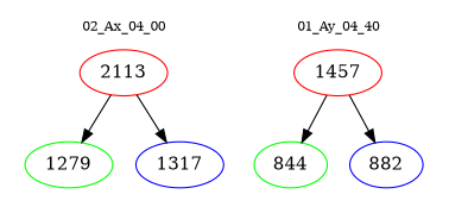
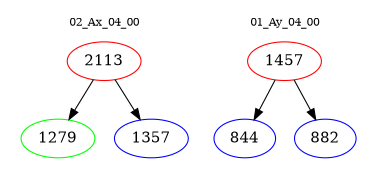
  digraph {
    node [color=red]
    edge [color=black]
    n1 [label=2113]
    n2 [color=green label=1279]
-   n3 [color=blue label=1317]
+   n3 [color=blue label=1357]
    n4 [label=1457]
-   n5 [color=green label=844]
+   n5 [color=blue label=844]
    n6 [color=blue label=882]
    subgraph cluster_1 {
      color=white
      fontsize=10
      label="02_Ax_04_00"
      n1
      n2
      n3
    }
    subgraph cluster_2 {
      color=white
      fontsize=10
-     label="01_Ay_04_40"
+     label="01_Ay_04_00"
      n4
      n5
      n6
    }
    n1 -> n2
    n1 -> n3
    n4 -> n5
    n4 -> n6
  }
